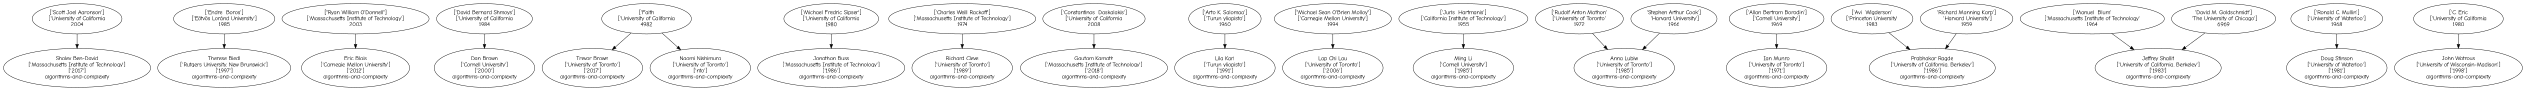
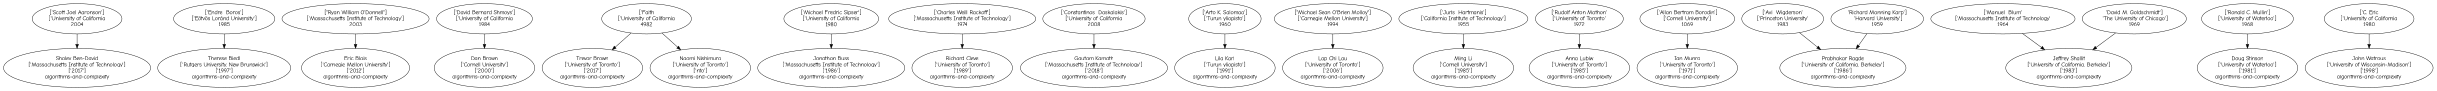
  digraph {
    fontname="Comic Neue"
    node [fontname="Comic Neue"]
    edge [fontname="Comic Neue"]
    n1 [fillcolor=blue label="Shalev Ben-David\n['Massachusetts Institute of Technology']\n['2017']\nalgorithms-and-complexity"]
    n2 [fillcolor=blue label="Therese Biedl\n['Rutgers University, New Brunswick']\n['1997']\nalgorithms-and-complexity"]
    n3 [fillcolor=blue label="Eric Blais\n['Carnegie Mellon University']\n['2012']\nalgorithms-and-complexity"]
    n4 [fillcolor=blue label="Dan Brown\n['Cornell University']\n['2000']\nalgorithms-and-complexity"]
    n5 [fillcolor=blue label="Trevor Brown\n['University of Toronto']\n['2017']\nalgorithms-and-complexity"]
    n6 [fillcolor=blue label="Jonathan Buss\n['Massachusetts Institute of Technology']\n['1986']\nalgorithms-and-complexity"]
    n7 [fillcolor=blue label="Richard Cleve\n['University of Toronto']\n['1989']\nalgorithms-and-complexity"]
    n8 [fillcolor=blue label="Gautam Kamath\n['Massachusetts Institute of Technology']\n['2018']\nalgorithms-and-complexity"]
    n9 [fillcolor=blue label="Lila Kari\n['Turun yliopisto']\n['1991']\nalgorithms-and-complexity"]
    n10 [fillcolor=blue label="Lap Chi Lau\n['University of Toronto']\n['2006']\nalgorithms-and-complexity"]
    n11 [fillcolor=blue label="Ming Li\n['Cornell University']\n['1985']\nalgorithms-and-complexity"]
    n12 [fillcolor=blue label="Anna Lubiw\n['University of Toronto']\n['1985']\nalgorithms-and-complexity"]
    n13 [fillcolor=blue label="Ian Munro\n['University of Toronto']\n['1971']\nalgorithms-and-complexity"]
    n14 [fillcolor=blue label="Naomi Nishimura\n['University of Toronto']\n['nto']\nalgorithms-and-complexity"]
    n15 [fillcolor=blue label="Prabhakar Ragde\n['University of California, Berkeley']\n['1986']\nalgorithms-and-complexity"]
    n16 [fillcolor=blue label="Jeffrey Shallit\n['University of California, Berkeley']\n['1983']\nalgorithms-and-complexity"]
    n17 [fillcolor=blue label="Doug Stinson\n['University of Waterloo']\n['1981']\nalgorithms-and-complexity"]
    n18 [fillcolor=blue label="John Watrous\n['University of Wisconsin-Madison']\n['1998']\nalgorithms-and-complexity"]
    n19 [label="['Scott Joel Aaronson']\n['University of California\n2004"]
    n20 [label="['Endre  Boros']\n['Eötvös Loránd University']\n1985"]
    n21 [label="[\"Ryan William O'Donnell\"]\n['Massachusetts Institute of Technology']\n2003"]
    n22 [label="['David Bernard Shmoys']\n['University of California\n1984"]
    n23 [label="['Faith\n['University of California\n4982"]
    n24 [label="['Michael Fredric Sipser']\n['University of California\n1980"]
    n25 [label="['Charles Weill Rackoff']\n['Massachusetts Institute of Technology']\n1974"]
    n26 [label="['Constantinos  Daskalakis']\n['University of California\n2008"]
    n27 [label="['Arto K. Salomaa']\n['Turun yliopisto']\n1960"]
    n28 [label="[\"Michael Sean O'Brien Molloy\"]\n['Carnegie Mellon University']\n1994"]
    n29 [label="['Juris  Hartmanis']\n['California Institute of Technology']\n1955"]
    n30 [label="['Rudolf Anton Mathon'\n['University of Toronto'\n1972"]
-   n31 [label="'Stephen Arthur Cook']\n 'Harvard University']\n1966"]
-   n32 [label="['Allan Bertram Borodin']\n['Cornell University']\n1969"]
+   n32 [label="['Allan Bertram Borodin']\n['Cornell University']\n1069"]
    n33 [label="['Avi  Wigderson'\n['Princeton University'\n1983"]
    n34 [label="'Richard Manning Karp']\n 'Harvard University']\n1959"]
    n35 [label="['Manuel  Blum'\n['Massachusetts Institute of Technology'\n1964"]
-   n36 [label="'David M. Goldschmidt']\n 'The University of Chicago']\n6969"]
+   n36 [label="'David M. Goldschmidt']\n 'The University of Chicago']\n1969"]
    n37 [label="['Ronald C. Mullin']\n['University of Waterloo']\n1968"]
    n38 [label="['C. Eric\n['University of California\n1980"]
    n19 -> n1
    n20 -> n2
    n21 -> n3
    n22 -> n4
    n23 -> n5
    n23 -> n14
    n24 -> n6
    n25 -> n7
    n26 -> n8
    n27 -> n9
    n28 -> n10
    n29 -> n11
    n30 -> n12
-   n31 -> n12
    n32 -> n13
    n33 -> n15
    n34 -> n15
    n35 -> n16
    n36 -> n16
    n37 -> n17
    n38 -> n18
  }
